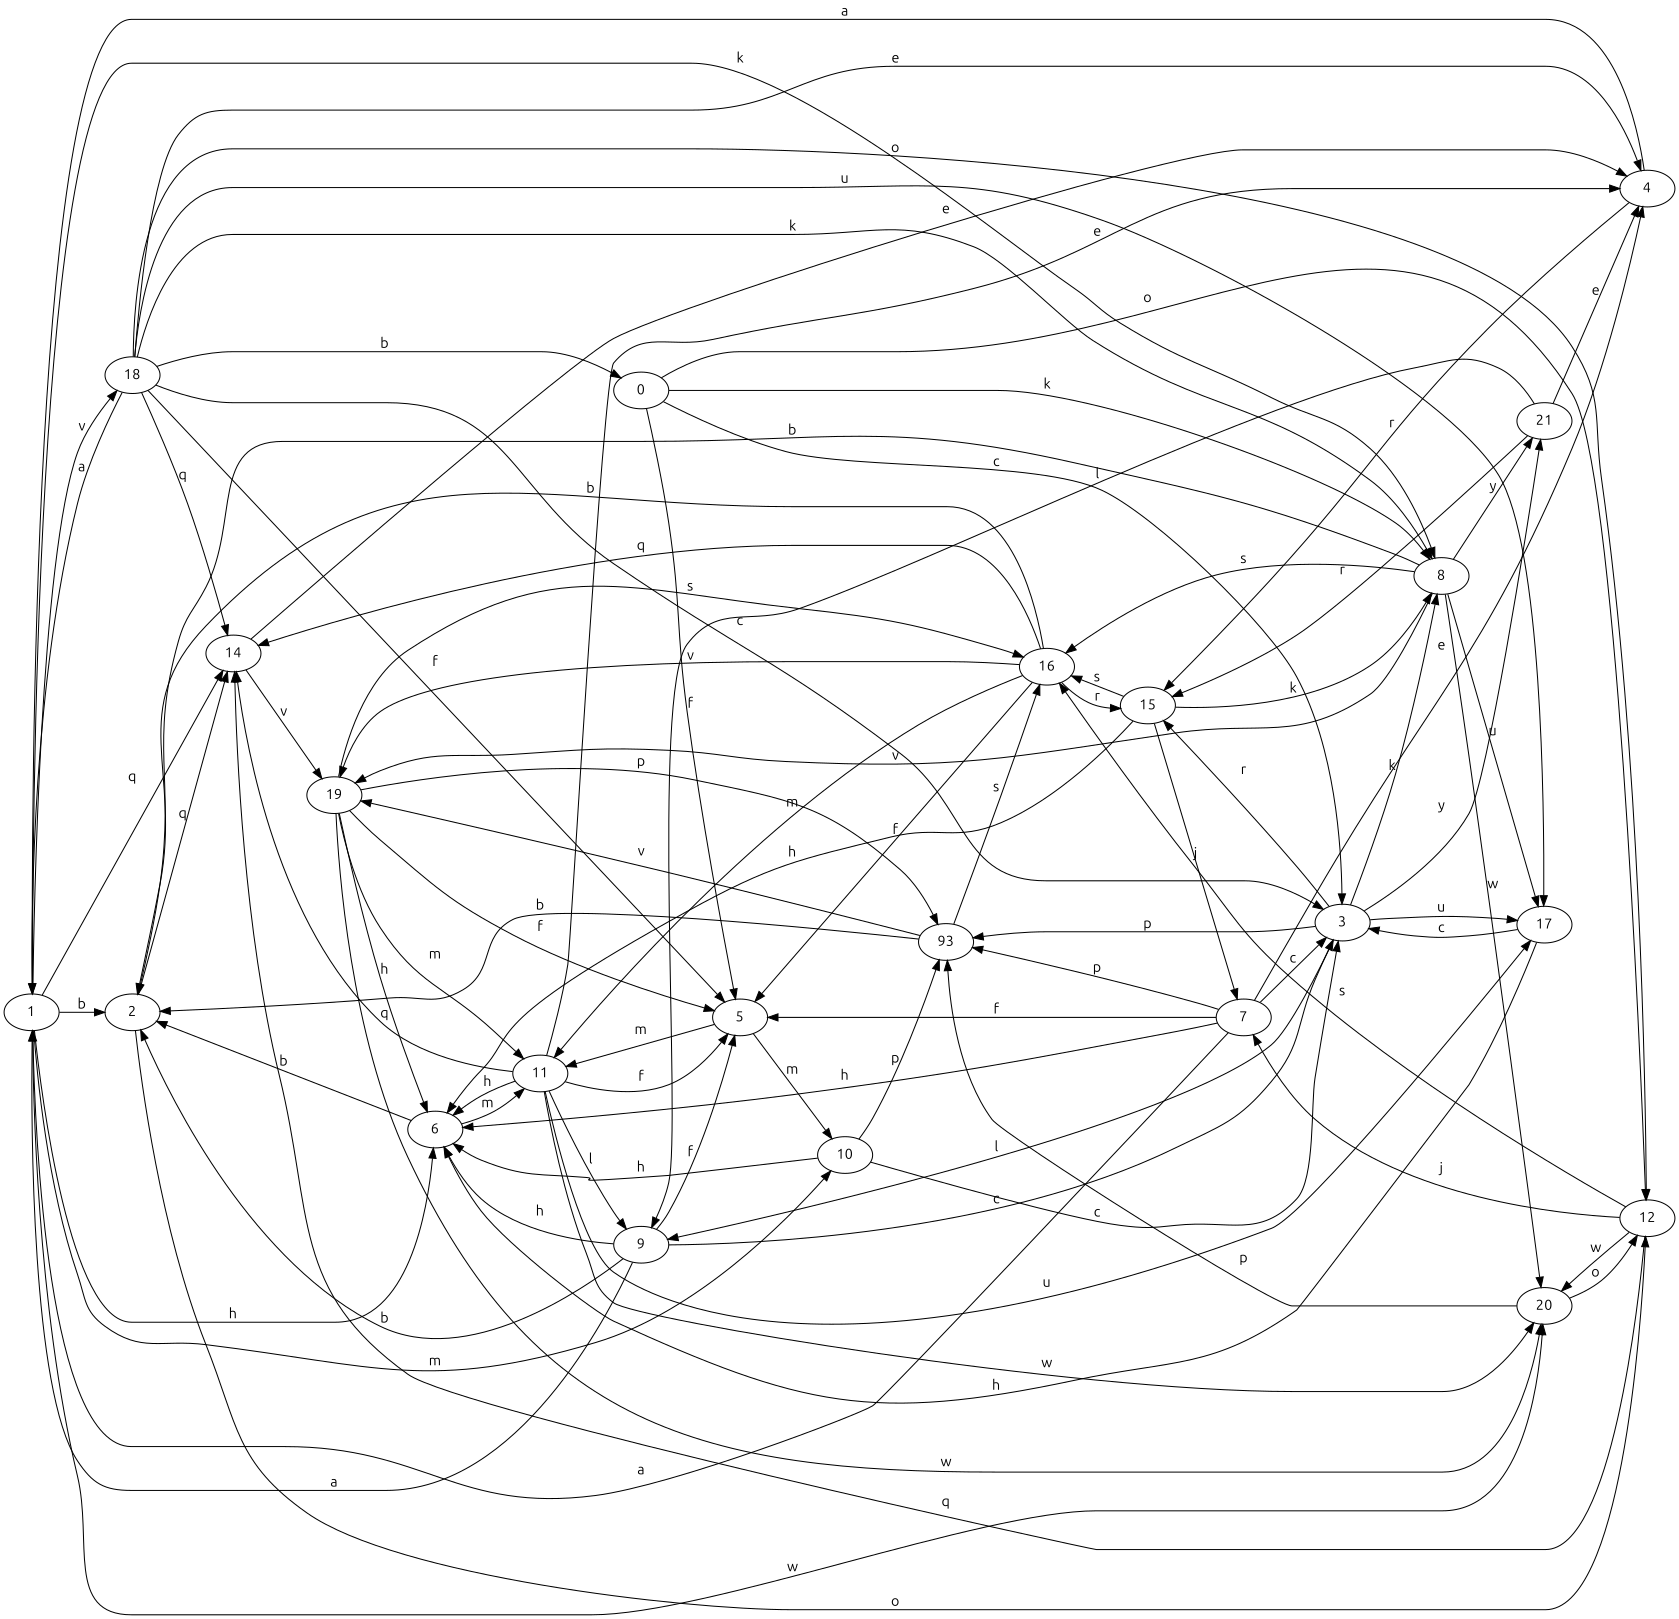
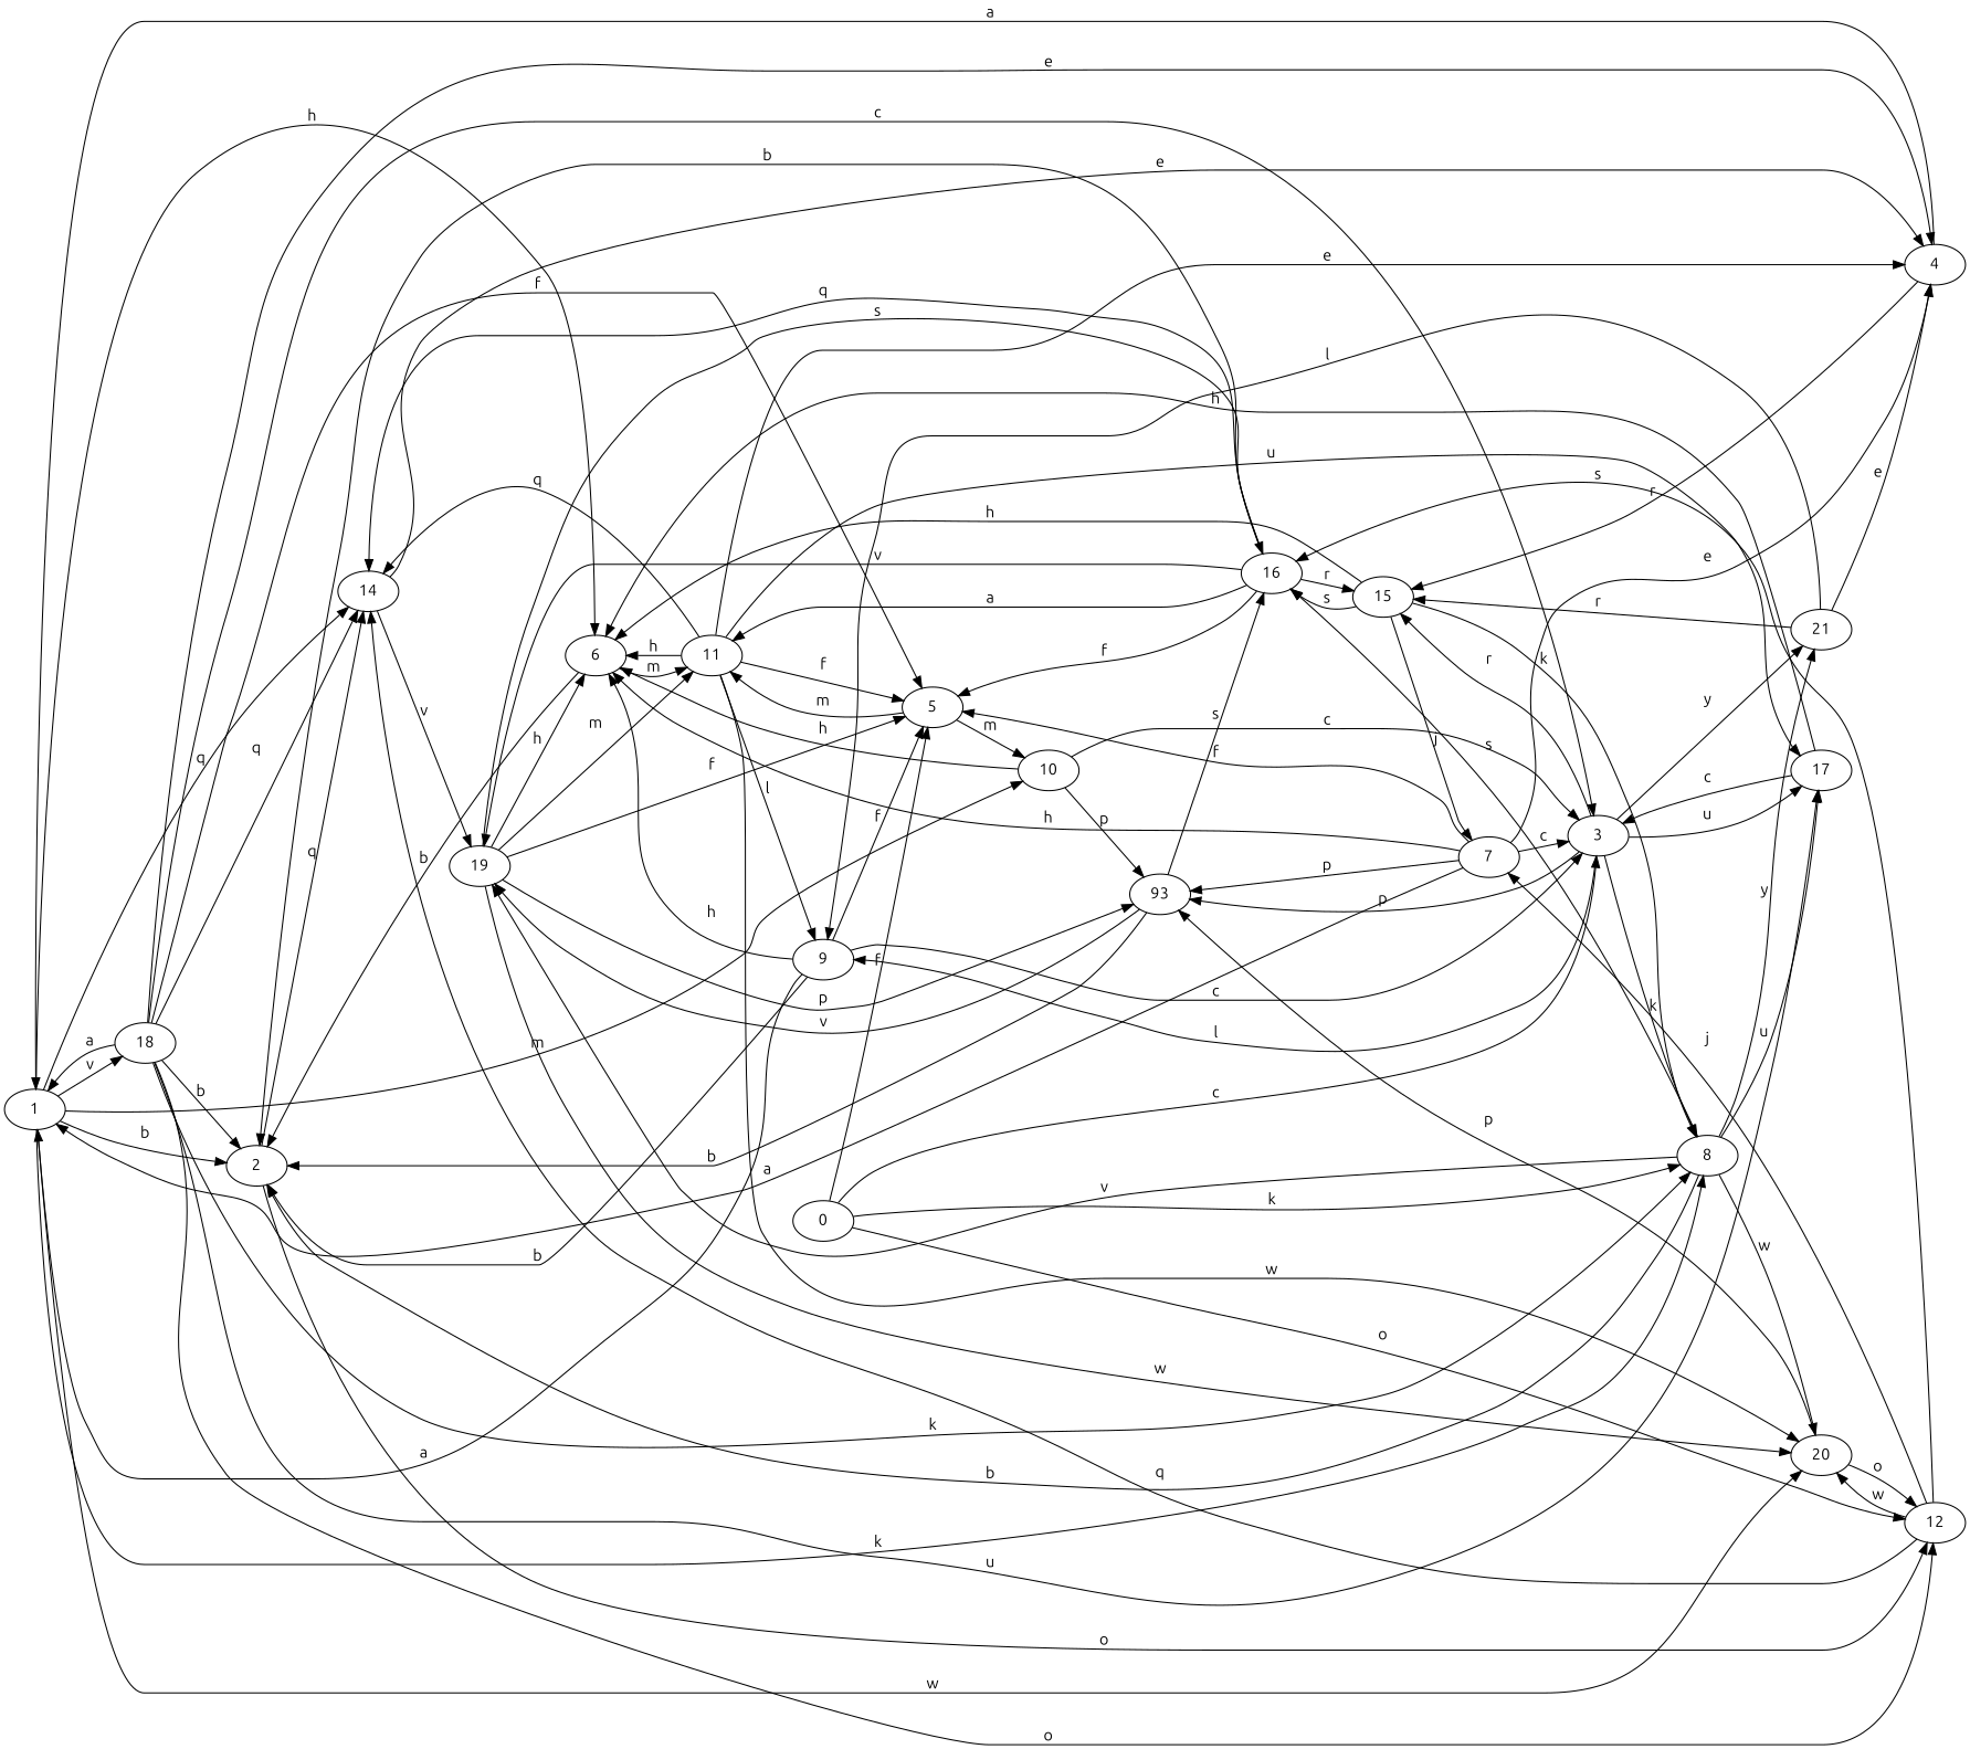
  strict digraph {
    fontname=Ubuntu
    rankdir=LR
    node [fontname=Ubuntu]
    edge [fontname=Ubuntu]
    1
    2
    6
    8
    10
    14
    18
    20
    12
    11
    17
    21
    16
    19
    3
    n16 [label=93]
    4
    5
    7
    9
    15
    0
    1 -> 2 [label=b]
    1 -> 6 [label=h]
    1 -> 8 [label=k]
    1 -> 10 [label=m]
    1 -> 14 [label=q]
    1 -> 18 [label=v]
    1 -> 20 [label=w]
    2 -> 14 [label=q]
    2 -> 12 [label=o]
    6 -> 2 [label=b]
    6 -> 11 [label=m]
    8 -> 2 [label=b]
    8 -> 20 [label=w]
    8 -> 17 [label=u]
    8 -> 21 [label=y]
    8 -> 16 [label=s]
    8 -> 19 [label=v]
    10 -> 6 [label=h]
    10 -> 3 [label=c]
    10 -> n16 [label=p]
    14 -> 19 [label=v]
    14 -> 4 [label=e]
    18 -> 1 [label=a]
-   18 -> 0 [label=b]
+   18 -> 2 [label=b]
    18 -> 8 [label=k]
    18 -> 14 [label=q]
    18 -> 12 [label=o]
    18 -> 17 [label=u]
    18 -> 3 [label=c]
    18 -> 4 [label=e]
    18 -> 5 [label=f]
    20 -> 12 [label=o]
    20 -> n16 [label=p]
    12 -> 14 [label=q]
    12 -> 20 [label=w]
    12 -> 16 [label=s]
    12 -> 7 [label=j]
    11 -> 6 [label=h]
    11 -> 14 [label=q]
    11 -> 20 [label=w]
    11 -> 17 [label=u]
    11 -> 4 [label=e]
    11 -> 5 [label=f]
    11 -> 9 [label=l]
    17 -> 6 [label=h]
    17 -> 3 [label=c]
    21 -> 4 [label=e]
    21 -> 9 [label=l]
    21 -> 15 [label=r]
    16 -> 2 [label=b]
    16 -> 14 [label=q]
-   16 -> 11 [label=m]
+   16 -> 11 [label=a]
    16 -> 19 [label=v]
    16 -> 5 [label=f]
    16 -> 15 [label=r]
    19 -> 6 [label=h]
    19 -> 20 [label=w]
    19 -> 11 [label=m]
    19 -> 16 [label=s]
    19 -> n16 [label=p]
    19 -> 5 [label=f]
    3 -> 8 [label=k]
    3 -> 17 [label=u]
    3 -> 21 [label=y]
    3 -> n16 [label=p]
    3 -> 9 [label=l]
    3 -> 15 [label=r]
    n16 -> 2 [label=b]
    n16 -> 16 [label=s]
    n16 -> 19 [label=v]
    4 -> 1 [label=a]
    4 -> 15 [label=r]
    5 -> 10 [label=m]
    5 -> 11 [label=m]
    7 -> 1 [label=a]
    7 -> 6 [label=h]
    7 -> 3 [label=c]
    7 -> n16 [label=p]
    7 -> 4 [label=e]
    7 -> 5 [label=f]
    9 -> 1 [label=a]
    9 -> 2 [label=b]
    9 -> 6 [label=h]
    9 -> 3 [label=c]
    9 -> 5 [label=f]
    15 -> 6 [label=h]
    15 -> 8 [label=k]
    15 -> 16 [label=s]
    15 -> 7 [label=j]
    0 -> 8 [label=k]
    0 -> 12 [label=o]
    0 -> 3 [label=c]
    0 -> 5 [label=f]
  }
